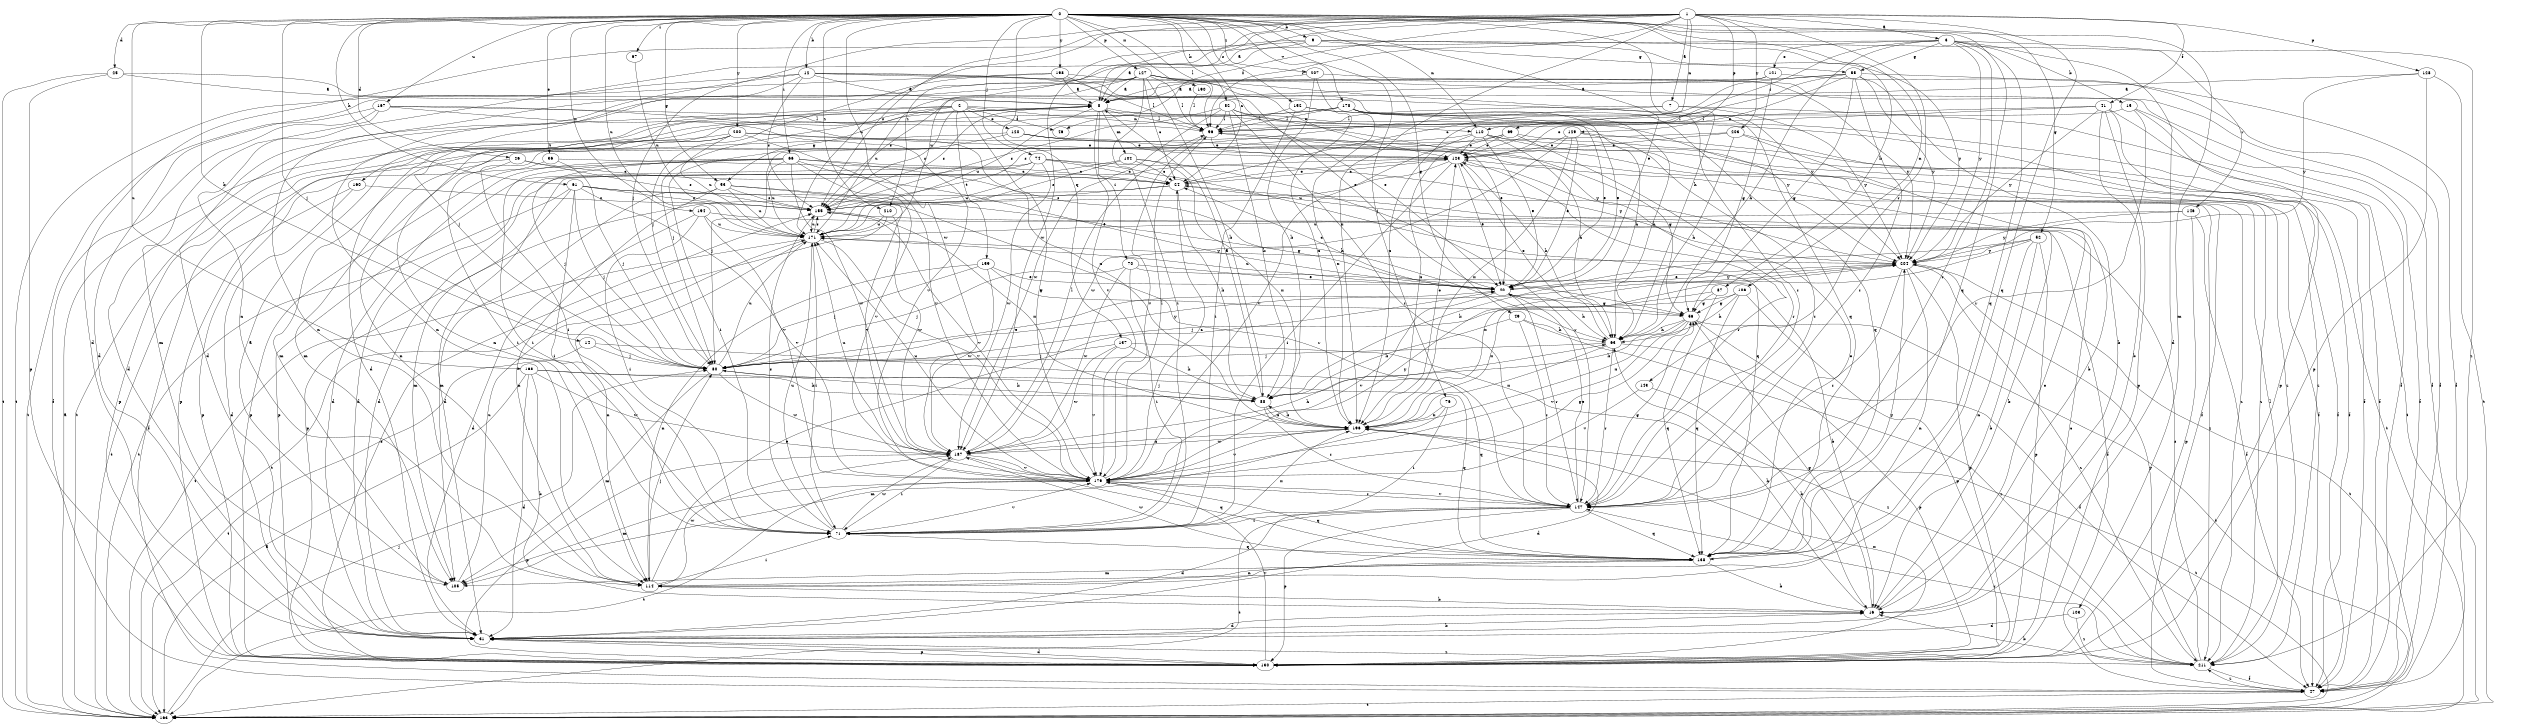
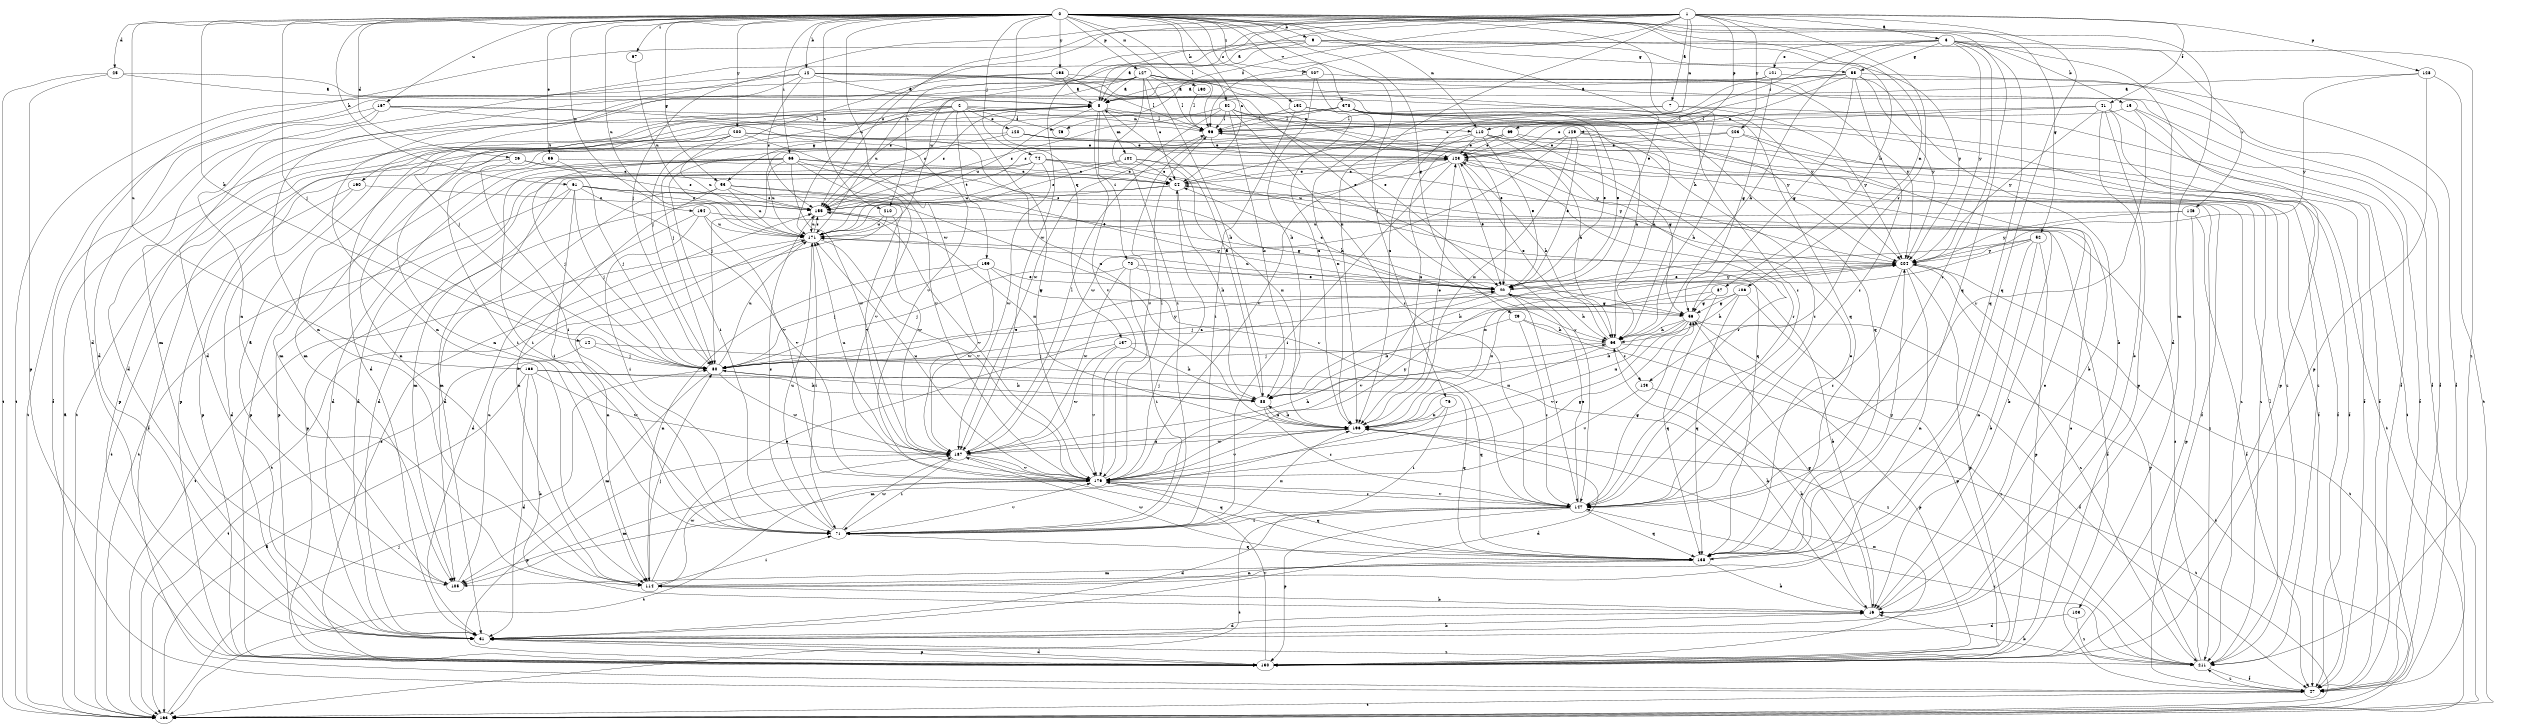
  strict digraph {
    0
    9
    12
    14
    24
    25
    26
    36
    40
    49
    52
    53
    61
    63
    66
    67
    74
    76
    80
    82
    87
    96
    103
    106
    110
    127
    137
    138
    152
    167
    168
    171
-   178
+   178 [label=378]
    187
    190
    194
    198
    200
    207
    210
    8
    31
    211
    55
    204
    114
    155
    47
    163
    130
    16
    123
    88
    71
    179
    147
    56
    196
    105
    1
    3
    7
    41
    46
    128
    129
    143
    203
    15
    69
    121
    146
    70
    104
    2
    120
    159
    160
    0 -> 9 [label=b]
    0 -> 12 [label=b]
    0 -> 14 [label=b]
    0 -> 24 [label=c]
    0 -> 25 [label=d]
    0 -> 26 [label=d]
    0 -> 36 [label=e]
    0 -> 40 [label=e]
    0 -> 49 [label=g]
    0 -> 52 [label=g]
    0 -> 53 [label=g]
    0 -> 61 [label=h]
    0 -> 63 [label=h]
    0 -> 66 [label=i]
    0 -> 67 [label=i]
    0 -> 74 [label=j]
    0 -> 76 [label=j]
    0 -> 80 [label=j]
    0 -> 82 [label=k]
    0 -> 87 [label=k]
    0 -> 96 [label=l]
    0 -> 103 [label=m]
    0 -> 106 [label=n]
    0 -> 110 [label=n]
    0 -> 127 [label=p]
    0 -> 137 [label=q]
    0 -> 138 [label=q]
    0 -> 152 [label=s]
    0 -> 167 [label=u]
    0 -> 168 [label=u]
    0 -> 171 [label=u]
    0 -> 178 [label=v]
    0 -> 187 [label=w]
    0 -> 190 [label=x]
    0 -> 194 [label=x]
    0 -> 198 [label=y]
    0 -> 200 [label=y]
    0 -> 207 [label=z]
    0 -> 210 [label=z]
    9 -> 8 [label=a]
    9 -> 31 [label=d]
    9 -> 211 [label=z]
    9 -> 55 [label=g]
    9 -> 204 [label=y]
    9 -> 114 [label=n]
    12 -> 40 [label=e]
    12 -> 80 [label=j]
    12 -> 138 [label=q]
    12 -> 8 [label=a]
    12 -> 31 [label=d]
    12 -> 114 [label=n]
    12 -> 155 [label=s]
    12 -> 47 [label=f]
    14 -> 80 [label=j]
    14 -> 138 [label=q]
    14 -> 163 [label=t]
    24 -> 155 [label=s]
    24 -> 130 [label=p]
    24 -> 16 [label=b]
    24 -> 123 [label=o]
    24 -> 88 [label=k]
    25 -> 40 [label=e]
    25 -> 8 [label=a]
    25 -> 163 [label=t]
    25 -> 130 [label=p]
    26 -> 24 [label=c]
    26 -> 155 [label=s]
    26 -> 47 [label=f]
    26 -> 71 [label=i]
    36 -> 24 [label=c]
    36 -> 80 [label=j]
    36 -> 130 [label=p]
    40 -> 24 [label=c]
    40 -> 63 [label=h]
    40 -> 171 [label=u]
    40 -> 204 [label=y]
    40 -> 179 [label=v]
    40 -> 147 [label=r]
    40 -> 56 [label=g]
    49 -> 63 [label=h]
    49 -> 211 [label=z]
    49 -> 88 [label=k]
    49 -> 147 [label=r]
    52 -> 204 [label=y]
    52 -> 114 [label=n]
    52 -> 130 [label=p]
    52 -> 16 [label=b]
    52 -> 88 [label=k]
    52 -> 196 [label=x]
    53 -> 171 [label=u]
    53 -> 114 [label=n]
    53 -> 155 [label=s]
    53 -> 179 [label=v]
    53 -> 56 [label=g]
    53 -> 105 [label=m]
    61 -> 80 [label=j]
    61 -> 211 [label=z]
    61 -> 155 [label=s]
    61 -> 163 [label=t]
    61 -> 71 [label=i]
    61 -> 179 [label=v]
    61 -> 147 [label=r]
    61 -> 105 [label=m]
    63 -> 80 [label=j]
    63 -> 130 [label=p]
    63 -> 123 [label=o]
-   63 -> 147 [label=r]
+   63 -> 143 [label=r]
    63 -> 196 [label=x]
    66 -> 24 [label=c]
    66 -> 40 [label=e]
    66 -> 63 [label=h]
    66 -> 80 [label=j]
    66 -> 171 [label=u]
    66 -> 187 [label=w]
    66 -> 31 [label=d]
    66 -> 130 [label=p]
    66 -> 71 [label=i]
    66 -> 179 [label=v]
    67 -> 171 [label=u]
    74 -> 24 [label=c]
    74 -> 138 [label=q]
    74 -> 171 [label=u]
    74 -> 187 [label=w]
    74 -> 31 [label=d]
    74 -> 204 [label=y]
    74 -> 130 [label=p]
    76 -> 71 [label=i]
    76 -> 196 [label=x]
    76 -> 105 [label=m]
    80 -> 40 [label=e]
    80 -> 171 [label=u]
    80 -> 187 [label=w]
    80 -> 204 [label=y]
    80 -> 88 [label=k]
    80 -> 105 [label=m]
    82 -> 40 [label=e]
    82 -> 63 [label=h]
    82 -> 96 [label=l]
    82 -> 187 [label=w]
    82 -> 155 [label=s]
    82 -> 88 [label=k]
    82 -> 147 [label=r]
    87 -> 80 [label=j]
    87 -> 138 [label=q]
    87 -> 56 [label=g]
    96 -> 123 [label=o]
    96 -> 179 [label=v]
    96 -> 56 [label=g]
    103 -> 31 [label=d]
    103 -> 211 [label=z]
    106 -> 63 [label=h]
    106 -> 138 [label=q]
    106 -> 130 [label=p]
    106 -> 56 [label=g]
    106 -> 196 [label=x]
    110 -> 40 [label=e]
    110 -> 63 [label=h]
    110 -> 211 [label=z]
    110 -> 114 [label=n]
    110 -> 47 [label=f]
    110 -> 123 [label=o]
    110 -> 179 [label=v]
    127 -> 24 [label=c]
    127 -> 96 [label=l]
    127 -> 171 [label=u]
    127 -> 8 [label=a]
    127 -> 31 [label=d]
    127 -> 204 [label=y]
    127 -> 114 [label=n]
    127 -> 123 [label=o]
    127 -> 88 [label=k]
    127 -> 71 [label=i]
    127 -> 147 [label=r]
    137 -> 80 [label=j]
    137 -> 187 [label=w]
    137 -> 211 [label=z]
    137 -> 88 [label=k]
    137 -> 179 [label=v]
    138 -> 187 [label=w]
    138 -> 204 [label=y]
    138 -> 114 [label=n]
    138 -> 16 [label=b]
    138 -> 123 [label=o]
    138 -> 105 [label=m]
    152 -> 40 [label=e]
    152 -> 96 [label=l]
    152 -> 204 [label=y]
    152 -> 71 [label=i]
    167 -> 96 [label=l]
    167 -> 47 [label=f]
    167 -> 163 [label=t]
    167 -> 179 [label=v]
    167 -> 196 [label=x]
    167 -> 105 [label=m]
    168 -> 138 [label=q]
    168 -> 187 [label=w]
    168 -> 31 [label=d]
    168 -> 163 [label=a]
    168 -> 16 [label=b]
    168 -> 88 [label=k]
    171 -> 204 [label=y]
    171 -> 114 [label=n]
    171 -> 155 [label=s]
    171 -> 163 [label=t]
    171 -> 71 [label=i]
    171 -> 179 [label=v]
    178 -> 40 [label=e]
    178 -> 63 [label=h]
    178 -> 96 [label=l]
    178 -> 138 [label=q]
    178 -> 31 [label=d]
    178 -> 163 [label=t]
    178 -> 196 [label=x]
    187 -> 63 [label=h]
    187 -> 96 [label=l]
    187 -> 138 [label=q]
    187 -> 171 [label=u]
    187 -> 130 [label=p]
    187 -> 71 [label=i]
    187 -> 179 [label=v]
    187 -> 196 [label=x]
    190 -> 96 [label=l]
    194 -> 171 [label=u]
    194 -> 31 [label=d]
    194 -> 47 [label=f]
    194 -> 71 [label=i]
    194 -> 179 [label=v]
    198 -> 80 [label=j]
    198 -> 96 [label=l]
    198 -> 8 [label=a]
    198 -> 204 [label=y]
    198 -> 163 [label=t]
    200 -> 171 [label=u]
    200 -> 47 [label=f]
    200 -> 130 [label=p]
    200 -> 123 [label=o]
    200 -> 71 [label=i]
    200 -> 179 [label=v]
    200 -> 105 [label=m]
    207 -> 8 [label=a]
    207 -> 47 [label=f]
    207 -> 88 [label=k]
    207 -> 196 [label=x]
    210 -> 171 [label=u]
    210 -> 187 [label=w]
    210 -> 163 [label=t]
    8 -> 96 [label=l]
    8 -> 171 [label=u]
    8 -> 114 [label=n]
    8 -> 155 [label=s]
    8 -> 47 [label=f]
    8 -> 179 [label=v]
    8 -> 70 [label=i]
    8 -> 104 [label=m]
    31 -> 211 [label=z]
    31 -> 130 [label=p]
    31 -> 16 [label=b]
    211 -> 96 [label=l]
    211 -> 204 [label=y]
    211 -> 155 [label=s]
    211 -> 47 [label=f]
    211 -> 16 [label=b]
    211 -> 147 [label=r]
    55 -> 24 [label=c]
    55 -> 8 [label=a]
    55 -> 204 [label=y]
    55 -> 47 [label=f]
    55 -> 16 [label=b]
    55 -> 123 [label=o]
    55 -> 147 [label=r]
    55 -> 56 [label=g]
    55 -> 196 [label=x]
    204 -> 40 [label=e]
    204 -> 211 [label=z]
    204 -> 114 [label=n]
    204 -> 163 [label=t]
    204 -> 130 [label=p]
    204 -> 147 [label=r]
    114 -> 40 [label=e]
    114 -> 80 [label=j]
    114 -> 187 [label=w]
    114 -> 16 [label=b]
    114 -> 71 [label=i]
    155 -> 171 [label=u]
    155 -> 179 [label=v]
    155 -> 196 [label=x]
    47 -> 211 [label=z]
    47 -> 163 [label=t]
    163 -> 80 [label=j]
    163 -> 8 [label=a]
    130 -> 24 [label=c]
    130 -> 31 [label=d]
    130 -> 155 [label=s]
    130 -> 179 [label=v]
    130 -> 196 [label=x]
    16 -> 63 [label=h]
    16 -> 31 [label=d]
    16 -> 123 [label=o]
    16 -> 56 [label=g]
    123 -> 24 [label=c]
    123 -> 40 [label=e]
    123 -> 63 [label=h]
    123 -> 171 [label=u]
    123 -> 31 [label=d]
    123 -> 71 [label=i]
    123 -> 147 [label=r]
    88 -> 80 [label=j]
    88 -> 8 [label=a]
    88 -> 147 [label=r]
    88 -> 196 [label=x]
    71 -> 138 [label=q]
    71 -> 171 [label=u]
    71 -> 187 [label=w]
    71 -> 155 [label=s]
    71 -> 179 [label=v]
    71 -> 196 [label=x]
    179 -> 24 [label=c]
    179 -> 96 [label=l]
    179 -> 138 [label=q]
    179 -> 171 [label=u]
    179 -> 204 [label=y]
    179 -> 163 [label=t]
    179 -> 147 [label=r]
    179 -> 56 [label=g]
    179 -> 105 [label=m]
    147 -> 40 [label=e]
    147 -> 138 [label=q]
    147 -> 31 [label=d]
    147 -> 163 [label=t]
    147 -> 130 [label=p]
    147 -> 71 [label=i]
    147 -> 179 [label=v]
    147 -> 56 [label=g]
    56 -> 63 [label=h]
    56 -> 47 [label=f]
    56 -> 163 [label=t]
    56 -> 88 [label=k]
    56 -> 179 [label=v]
    56 -> 196 [label=x]
    196 -> 187 [label=w]
    196 -> 31 [label=d]
    196 -> 163 [label=t]
    196 -> 123 [label=o]
    196 -> 88 [label=k]
    196 -> 179 [label=v]
    105 -> 171 [label=u]
    105 -> 8 [label=a]
    1 -> 80 [label=j]
    1 -> 96 [label=l]
    1 -> 110 [label=n]
    1 -> 138 [label=q]
    1 -> 171 [label=u]
    1 -> 187 [label=w]
    1 -> 210 [label=z]
    1 -> 8 [label=a]
    1 -> 155 [label=s]
    1 -> 196 [label=x]
    1 -> 3 [label=a]
    1 -> 7 [label=a]
    1 -> 41 [label=f]
    1 -> 46 [label=f]
    1 -> 128 [label=p]
    1 -> 129 [label=p]
    1 -> 143 [label=r]
    1 -> 203 [label=y]
    3 -> 63 [label=h]
    3 -> 138 [label=q]
    3 -> 171 [label=u]
    3 -> 31 [label=d]
    3 -> 55 [label=g]
    3 -> 204 [label=y]
    3 -> 147 [label=r]
    3 -> 15 [label=b]
    3 -> 69 [label=i]
    3 -> 121 [label=o]
    3 -> 146 [label=r]
    7 -> 96 [label=l]
    7 -> 204 [label=y]
    7 -> 155 [label=s]
    7 -> 163 [label=t]
    41 -> 96 [label=l]
    41 -> 211 [label=z]
    41 -> 204 [label=y]
    41 -> 47 [label=f]
    41 -> 130 [label=p]
    41 -> 16 [label=b]
    41 -> 123 [label=o]
    128 -> 8 [label=a]
    128 -> 204 [label=y]
    128 -> 163 [label=t]
    128 -> 130 [label=p]
    129 -> 40 [label=e]
    129 -> 187 [label=w]
    129 -> 163 [label=t]
    129 -> 123 [label=o]
    129 -> 147 [label=r]
    129 -> 196 [label=x]
    143 -> 16 [label=b]
    143 -> 179 [label=v]
    203 -> 63 [label=h]
    203 -> 47 [label=f]
    203 -> 16 [label=b]
    203 -> 123 [label=o]
    203 -> 105 [label=m]
    15 -> 96 [label=l]
    15 -> 47 [label=f]
    15 -> 130 [label=p]
    15 -> 147 [label=r]
    69 -> 80 [label=j]
    69 -> 47 [label=f]
    69 -> 123 [label=o]
    69 -> 147 [label=r]
    69 -> 196 [label=x]
    121 -> 8 [label=a]
    121 -> 155 [label=s]
    121 -> 47 [label=f]
    121 -> 56 [label=g]
    146 -> 171 [label=u]
    146 -> 204 [label=y]
    146 -> 47 [label=f]
    146 -> 130 [label=p]
    70 -> 40 [label=e]
    70 -> 80 [label=j]
    70 -> 187 [label=w]
    70 -> 16 [label=b]
    70 -> 71 [label=i]
    104 -> 24 [label=c]
    104 -> 31 [label=d]
    104 -> 155 [label=s]
    104 -> 147 [label=r]
    104 -> 196 [label=x]
    2 -> 53 [label=g]
    2 -> 80 [label=j]
    2 -> 110 [label=n]
    2 -> 31 [label=d]
    2 -> 211 [label=z]
    2 -> 155 [label=s]
    2 -> 179 [label=v]
    2 -> 46 [label=f]
    2 -> 120 [label=o]
    2 -> 159 [label=t]
    2 -> 160 [label=t]
    120 -> 211 [label=z]
    120 -> 204 [label=y]
    120 -> 130 [label=p]
    120 -> 123 [label=o]
    120 -> 71 [label=i]
    159 -> 40 [label=e]
    159 -> 80 [label=j]
    159 -> 187 [label=w]
    159 -> 114 [label=n]
    159 -> 56 [label=g]
    160 -> 31 [label=d]
    160 -> 155 [label=s]
    160 -> 163 [label=t]
  }
